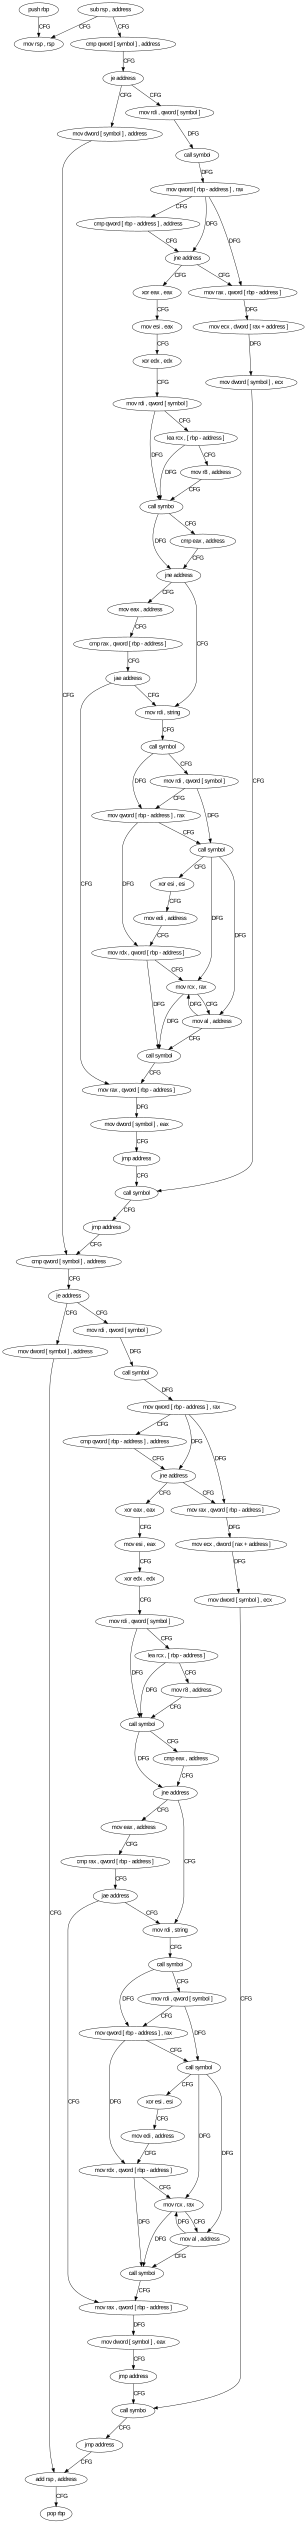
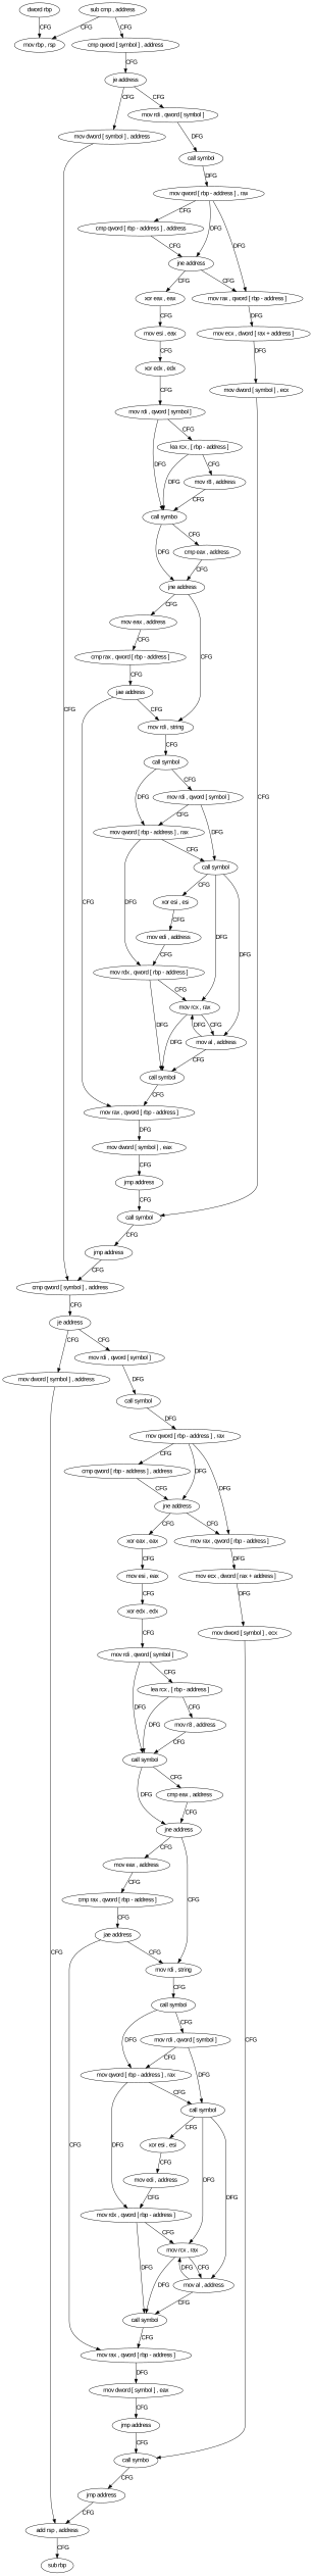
  digraph {
    fontname="Liberation Sans"
    node [fontname="Liberation Sans"]
    edge [fontname="Liberation Sans"]
-   n1 [label="push rbp"]
-   n2 [label="mov rsp , rsp"]
-   n3 [label="sub rsp , address"]
+   n1 [label="dword rbp"]
+   n2 [label="mov rbp , rsp"]
+   n3 [label="sub cmp , address"]
    n4 [label="cmp qword [ symbol ] , address"]
    n5 [label="je address"]
    n6 [label="mov dword [ symbol ] , address"]
    n7 [label="mov rdi , qword [ symbol ]"]
    n8 [label="cmp qword [ symbol ] , address"]
    n9 [label="call symbol"]
    n10 [label="je address"]
    n11 [label="mov qword [ rbp - address ] , rax"]
    n12 [label="mov dword [ symbol ] , address"]
    n13 [label="mov rdi , qword [ symbol ]"]
    n14 [label="cmp qword [ rbp - address ] , address"]
    n15 [label="jne address"]
    n16 [label="mov rax , qword [ rbp - address ]"]
    n17 [label="xor eax , eax"]
    n18 [label="mov ecx , dword [ rax + address ]"]
    n19 [label="mov esi , eax"]
    n20 [label="mov dword [ symbol ] , ecx"]
    n21 [label="xor edx , edx"]
    n22 [label="add rsp , address"]
-   n23 [label="pop rbp"]
+   n23 [label="sub rbp"]
    n24 [label="call symbol"]
    n25 [label="mov qword [ rbp - address ] , rax"]
    n26 [label="cmp qword [ rbp - address ] , address"]
    n27 [label="jne address"]
    n28 [label="mov rax , qword [ rbp - address ]"]
    n29 [label="xor eax , eax"]
    n30 [label="mov ecx , dword [ rax + address ]"]
    n31 [label="mov esi , eax"]
    n32 [label="mov dword [ symbol ] , ecx"]
    n33 [label="xor edx , edx"]
    n34 [label="call symbol"]
    n35 [label="jmp address"]
    n36 [label="mov rdi , qword [ symbol ]"]
    n37 [label="lea rcx , [ rbp - address ]"]
    n38 [label="call symbol"]
    n39 [label="mov r8 , address"]
    n40 [label="cmp eax , address"]
    n41 [label="jne address"]
    n42 [label="mov rdi , string"]
    n43 [label="mov eax , address"]
    n44 [label="call symbol"]
    n45 [label="cmp rax , qword [ rbp - address ]"]
    n46 [label="mov rdi , qword [ symbol ]"]
    n47 [label="mov qword [ rbp - address ] , rax"]
    n48 [label="jae address"]
    n49 [label="call symbol"]
    n50 [label="jmp address"]
    n51 [label="mov rdi , qword [ symbol ]"]
    n52 [label="lea rcx , [ rbp - address ]"]
    n53 [label="call symbol"]
    n54 [label="mov r8 , address"]
    n55 [label="cmp eax , address"]
    n56 [label="jne address"]
    n57 [label="mov rdi , string"]
    n58 [label="mov eax , address"]
    n59 [label="call symbol"]
    n60 [label="cmp rax , qword [ rbp - address ]"]
    n61 [label="mov rdi , qword [ symbol ]"]
    n62 [label="mov qword [ rbp - address ] , rax"]
    n63 [label="jae address"]
    n64 [label="call symbol"]
    n65 [label="mov rdx , qword [ rbp - address ]"]
    n66 [label="xor esi , esi"]
    n67 [label="mov rcx , rax"]
    n68 [label="mov al , address"]
    n69 [label="call symbol"]
    n70 [label="mov edi , address"]
    n71 [label="mov rax , qword [ rbp - address ]"]
    n72 [label="mov dword [ symbol ] , eax"]
    n73 [label="jmp address"]
    n74 [label="call symbol"]
    n75 [label="mov rdx , qword [ rbp - address ]"]
    n76 [label="xor esi , esi"]
    n77 [label="mov rcx , rax"]
    n78 [label="mov al , address"]
    n79 [label="call symbol"]
    n80 [label="mov edi , address"]
    n81 [label="mov rax , qword [ rbp - address ]"]
    n82 [label="mov dword [ symbol ] , eax"]
    n83 [label="jmp address"]
    n1 -> n2 [label=CFG]
    n3 -> n2 [label=CFG]
    n3 -> n4 [label=CFG]
    n4 -> n5 [label=CFG]
    n5 -> n6 [label=CFG]
    n5 -> n7 [label=CFG]
    n6 -> n8 [label=CFG]
    n7 -> n9 [label=DFG]
    n8 -> n10 [label=CFG]
    n9 -> n11 [label=DFG]
    n10 -> n12 [label=CFG]
    n10 -> n13 [label=CFG]
    n11 -> n14 [label=CFG]
    n11 -> n15 [label=DFG]
    n11 -> n16 [label=DFG]
    n12 -> n22 [label=CFG]
    n13 -> n24 [label=DFG]
    n14 -> n15 [label=CFG]
    n15 -> n16 [label=CFG]
    n15 -> n17 [label=CFG]
    n16 -> n18 [label=DFG]
    n17 -> n19 [label=CFG]
    n18 -> n20 [label=DFG]
    n19 -> n21 [label=CFG]
    n20 -> n34 [label=CFG]
    n21 -> n36 [label=CFG]
    n22 -> n23 [label=CFG]
    n24 -> n25 [label=DFG]
    n25 -> n26 [label=CFG]
    n25 -> n27 [label=DFG]
    n25 -> n28 [label=DFG]
    n26 -> n27 [label=CFG]
    n27 -> n28 [label=CFG]
    n27 -> n29 [label=CFG]
    n28 -> n30 [label=DFG]
    n29 -> n31 [label=CFG]
    n30 -> n32 [label=DFG]
    n31 -> n33 [label=CFG]
    n32 -> n49 [label=CFG]
    n33 -> n51 [label=CFG]
    n34 -> n35 [label=CFG]
    n35 -> n8 [label=CFG]
    n36 -> n37 [label=CFG]
    n36 -> n38 [label=DFG]
    n37 -> n38 [label=DFG]
    n37 -> n39 [label=CFG]
    n38 -> n40 [label=CFG]
    n38 -> n41 [label=DFG]
    n39 -> n38 [label=CFG]
    n40 -> n41 [label=CFG]
    n41 -> n42 [label=CFG]
    n41 -> n43 [label=CFG]
    n42 -> n44 [label=CFG]
    n43 -> n45 [label=CFG]
    n44 -> n46 [label=CFG]
    n44 -> n47 [label=DFG]
    n45 -> n48 [label=CFG]
    n46 -> n47 [label=CFG]
    n46 -> n64 [label=DFG]
    n47 -> n64 [label=CFG]
    n47 -> n65 [label=DFG]
    n48 -> n42 [label=CFG]
    n48 -> n71 [label=CFG]
    n49 -> n50 [label=CFG]
    n50 -> n22 [label=CFG]
    n51 -> n52 [label=CFG]
    n51 -> n53 [label=DFG]
    n52 -> n53 [label=DFG]
    n52 -> n54 [label=CFG]
    n53 -> n55 [label=CFG]
    n53 -> n56 [label=DFG]
    n54 -> n53 [label=CFG]
    n55 -> n56 [label=CFG]
    n56 -> n57 [label=CFG]
    n56 -> n58 [label=CFG]
    n57 -> n59 [label=CFG]
    n58 -> n60 [label=CFG]
    n59 -> n61 [label=CFG]
    n59 -> n62 [label=DFG]
    n60 -> n63 [label=CFG]
    n61 -> n62 [label=CFG]
    n61 -> n74 [label=DFG]
    n62 -> n74 [label=CFG]
    n62 -> n75 [label=DFG]
    n63 -> n57 [label=CFG]
    n63 -> n81 [label=CFG]
    n64 -> n66 [label=CFG]
    n64 -> n67 [label=DFG]
    n64 -> n68 [label=DFG]
    n65 -> n67 [label=CFG]
    n65 -> n69 [label=DFG]
    n66 -> n70 [label=CFG]
    n67 -> n68 [label=CFG]
    n67 -> n69 [label=DFG]
    n68 -> n67 [label=DFG]
    n68 -> n69 [label=CFG]
    n69 -> n71 [label=CFG]
    n70 -> n65 [label=CFG]
    n71 -> n72 [label=DFG]
    n72 -> n73 [label=CFG]
    n73 -> n34 [label=CFG]
    n74 -> n76 [label=CFG]
    n74 -> n77 [label=DFG]
    n74 -> n78 [label=DFG]
    n75 -> n77 [label=CFG]
    n75 -> n79 [label=DFG]
    n76 -> n80 [label=CFG]
    n77 -> n78 [label=CFG]
    n77 -> n79 [label=DFG]
    n78 -> n77 [label=DFG]
    n78 -> n79 [label=CFG]
    n79 -> n81 [label=CFG]
    n80 -> n75 [label=CFG]
    n81 -> n82 [label=DFG]
    n82 -> n83 [label=CFG]
    n83 -> n49 [label=CFG]
  }
